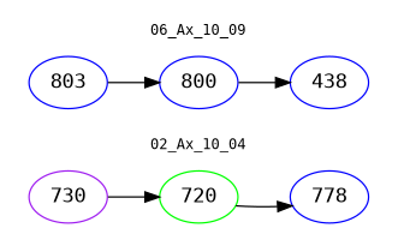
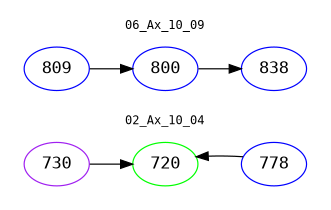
  digraph {
    fontname="DejaVu Sans Mono"
    rankdir=LR
    node [color=blue fontname="DejaVu Sans Mono"]
    edge [color=black fontname="DejaVu Sans Mono"]
    n1 [color=purple label=730]
    n2 [color=green label=720]
    n3 [label=778]
-   n4 [label=803]
+   n4 [label=809]
    n5 [label=800]
-   n6 [label=438]
+   n6 [label=838]
    subgraph cluster_1 {
      color=white
      fontsize=10
      label="02_Ax_10_04"
      n1
      n2
      n3
    }
    subgraph cluster_2 {
      color=white
      fontsize=10
      label="06_Ax_10_09"
      n4
      n5
      n6
    }
    n1 -> n2
-   n2 -> n3
+   n3 -> n2
    n4 -> n5
    n5 -> n6
  }
